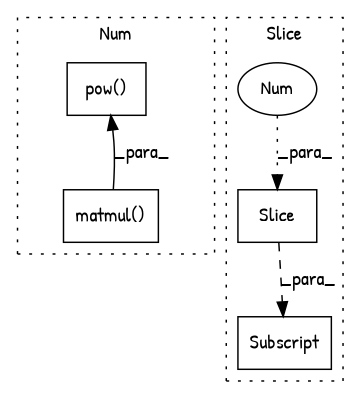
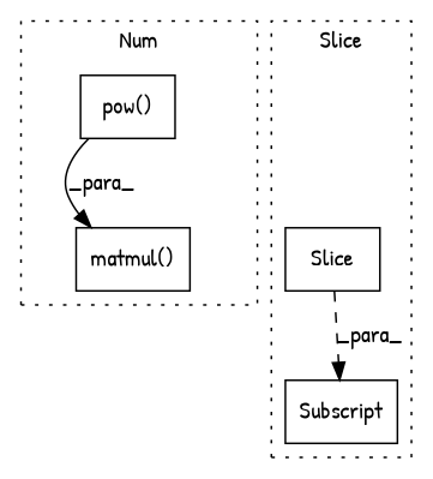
  digraph {
    fontname="Patrick Hand"
    node [a=75 fontname="Patrick Hand" s=5198 shape=box]
    edge [fontname="Patrick Hand"]
    n1 [l="7,1" label="pow()" s="4508,4525"]
    n2 [l="10,1" label="matmul()" s="5524,5546"]
    n3 [a=63 l="22,0" label=Subscript s="5179,0"]
    n4 [a=80 l=2 label=Slice]
-   n5 [a=76 l=1 label=Num shape=ellipse]
    subgraph cluster_1 {
      label=Num
      style=dotted
      n1
      n2
    }
    subgraph cluster_2 {
      label=Slice
      style=dotted
      n3
      n4
-     n5
    }
-   n2 -> n1 [label=_para_ style=solid]
+   n1 -> n2 [label=_para_ style=solid]
    n4 -> n3 [label=_para_ style=dashed]
-   n5 -> n4 [label=_para_ style=dotted]
  }
